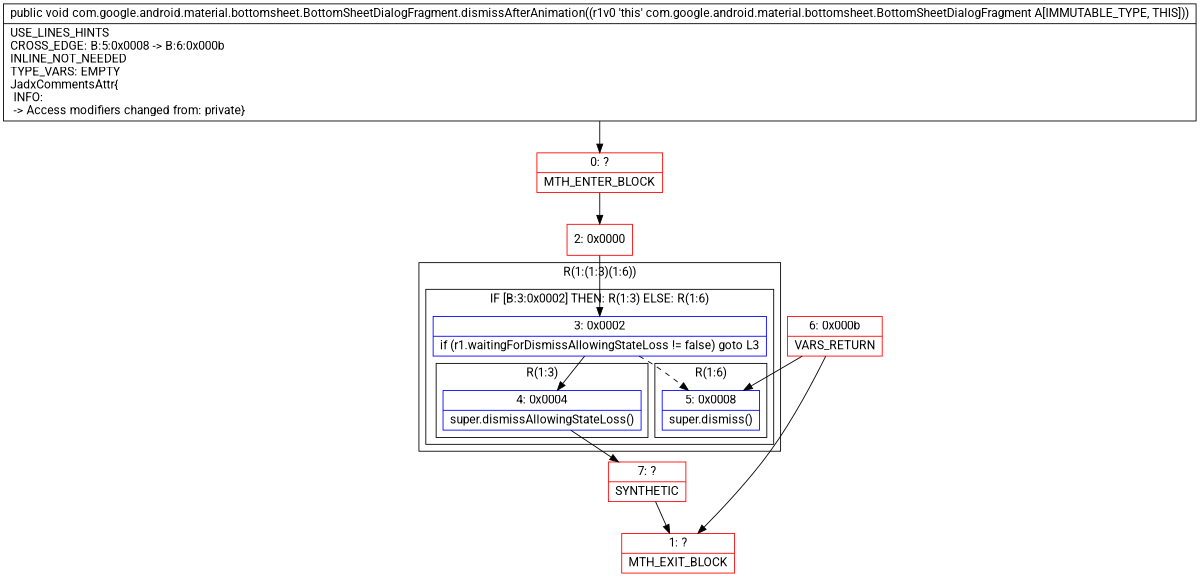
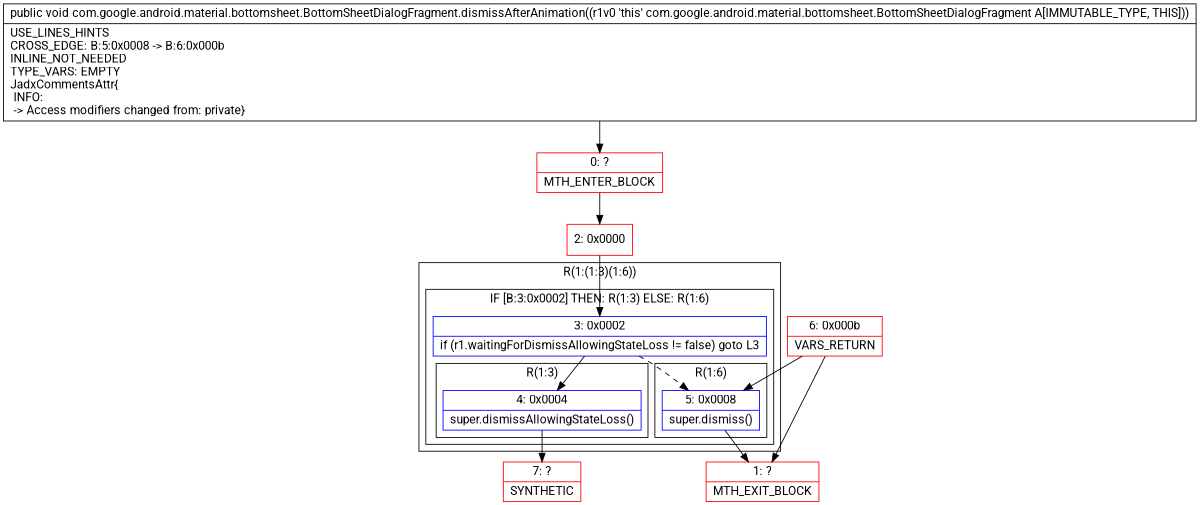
  digraph {
    fontname=Roboto
    node [color=red fontname=Roboto shape=record]
    edge [fontname=Roboto]
    n1 [color=blue label="{4\:\ 0x0004|super.dismissAllowingStateLoss()\l}"]
    n2 [color=blue label="{5\:\ 0x0008|super.dismiss()\l}"]
    n3 [color=blue label="{3\:\ 0x0002|if (r1.waitingForDismissAllowingStateLoss != false) goto L3\l}"]
    n4 [label="{7\:\ ?|SYNTHETIC\l}"]
    n5 [label="{1\:\ ?|MTH_EXIT_BLOCK\l}"]
    n6 [label="{6\:\ 0x000b|VARS_RETURN\l}"]
    n7 [label="{0\:\ ?|MTH_ENTER_BLOCK\l}"]
    n8 [label="{2\:\ 0x0000}"]
    n9 [label="{public void com.google.android.material.bottomsheet.BottomSheetDialogFragment.dismissAfterAnimation((r1v0 'this' com.google.android.material.bottomsheet.BottomSheetDialogFragment A[IMMUTABLE_TYPE, THIS]))  | USE_LINES_HINTS\lCROSS_EDGE: B:5:0x0008 \-\> B:6:0x000b\lINLINE_NOT_NEEDED\lTYPE_VARS: EMPTY\lJadxCommentsAttr\{\l INFO: \l \-\> Access modifiers changed from: private\}\l}" color=""]
    subgraph cluster_1 {
      label="R(1:(1:3)(1:6))"
      subgraph cluster_2 {
        label="IF [B:3:0x0002] THEN: R(1:3) ELSE: R(1:6)"
        n3
        subgraph cluster_3 {
          label="R(1:3)"
          n1
        }
        subgraph cluster_4 {
          label="R(1:6)"
          n2
        }
      }
    }
    n1 -> n4
    n3 -> n1
    n3 -> n2 [style=dashed]
-   n4 -> n5
+   n2 -> n5
    n6 -> n2
    n6 -> n5
    n7 -> n8
    n8 -> n3
    n9 -> n7
  }
